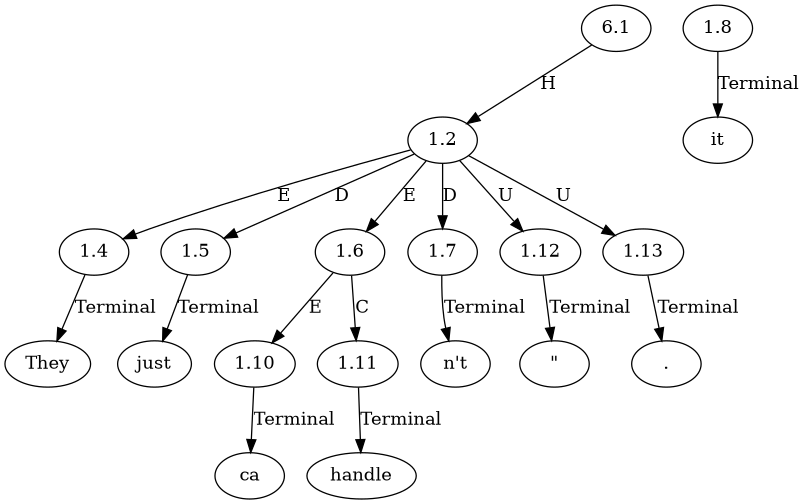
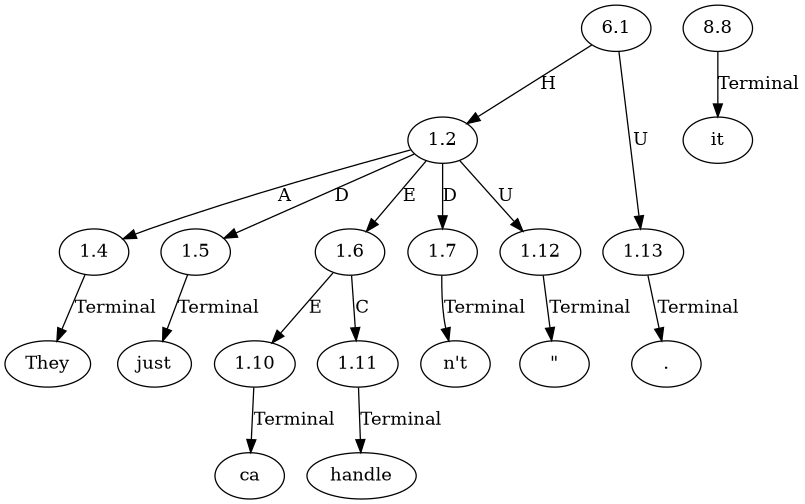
  digraph {
    node [ordering=out]
    edge [ordering=out]
    n1 [label="\""]
    n2 [label=They]
    n3 [label=just]
    n4 [label=ca]
    n5 [label="n't"]
    n6 [label=handle]
    n7 [label=it]
    n8 [label="."]
    n9 [label=6.1]
    n10 [label=1.2]
    n11 [label=1.4]
    n12 [label=1.5]
    n13 [label=1.6]
    n14 [label=1.7]
    n15 [label=1.12]
    n16 [label=1.13]
    n17 [label=1.10]
    n18 [label=1.11]
-   n19 [label=1.8]
+   n19 [label=8.8]
    n9 -> n10 [label=H]
-   n10 -> n11 [label=E]
+   n10 -> n11 [label=A]
    n10 -> n12 [label=D]
    n10 -> n13 [label=E]
    n10 -> n14 [label=D]
    n10 -> n15 [label=U]
-   n10 -> n16 [label=U]
+   n9 -> n16 [label=U]
    n11 -> n2 [label=Terminal]
    n12 -> n3 [label=Terminal]
    n13 -> n17 [label=E]
    n13 -> n18 [label=C]
    n14 -> n5 [label=Terminal]
    n15 -> n1 [label=Terminal]
    n16 -> n8 [label=Terminal]
    n17 -> n4 [label=Terminal]
    n18 -> n6 [label=Terminal]
    n19 -> n7 [label=Terminal]
  }
